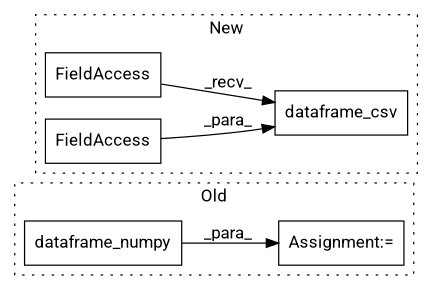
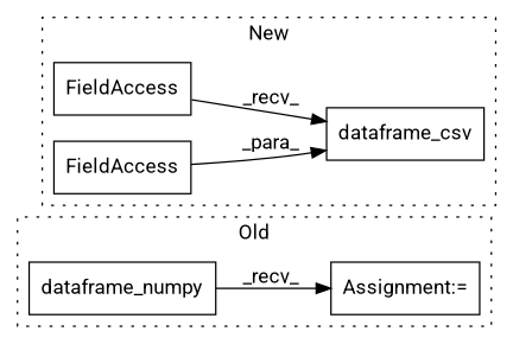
  digraph {
    fontname=Roboto
    rankdir=LR
    node [a=32 fontname=Roboto shape=box]
    edge [fontname=Roboto]
    n1 [l=17 label=dataframe_numpy s=11939]
    n2 [a=7 l=2 label="Assignment:=" s=11931]
    n3 [l="9,1" label=dataframe_csv s="12165,12194"]
    n4 [a=22 l=6 label=FieldAccess s=12158]
    n5 [a=22 l=20 label=FieldAccess s=12174]
    subgraph cluster_1 {
      label=Old
      style=dotted
      n1
      n2
    }
    subgraph cluster_2 {
      label=New
      style=dotted
      n3
      n4
      n5
    }
-   n1 -> n2 [label=_para_]
+   n1 -> n2 [label=_recv_]
    n4 -> n3 [label=_recv_]
    n5 -> n3 [label=_para_]
  }
